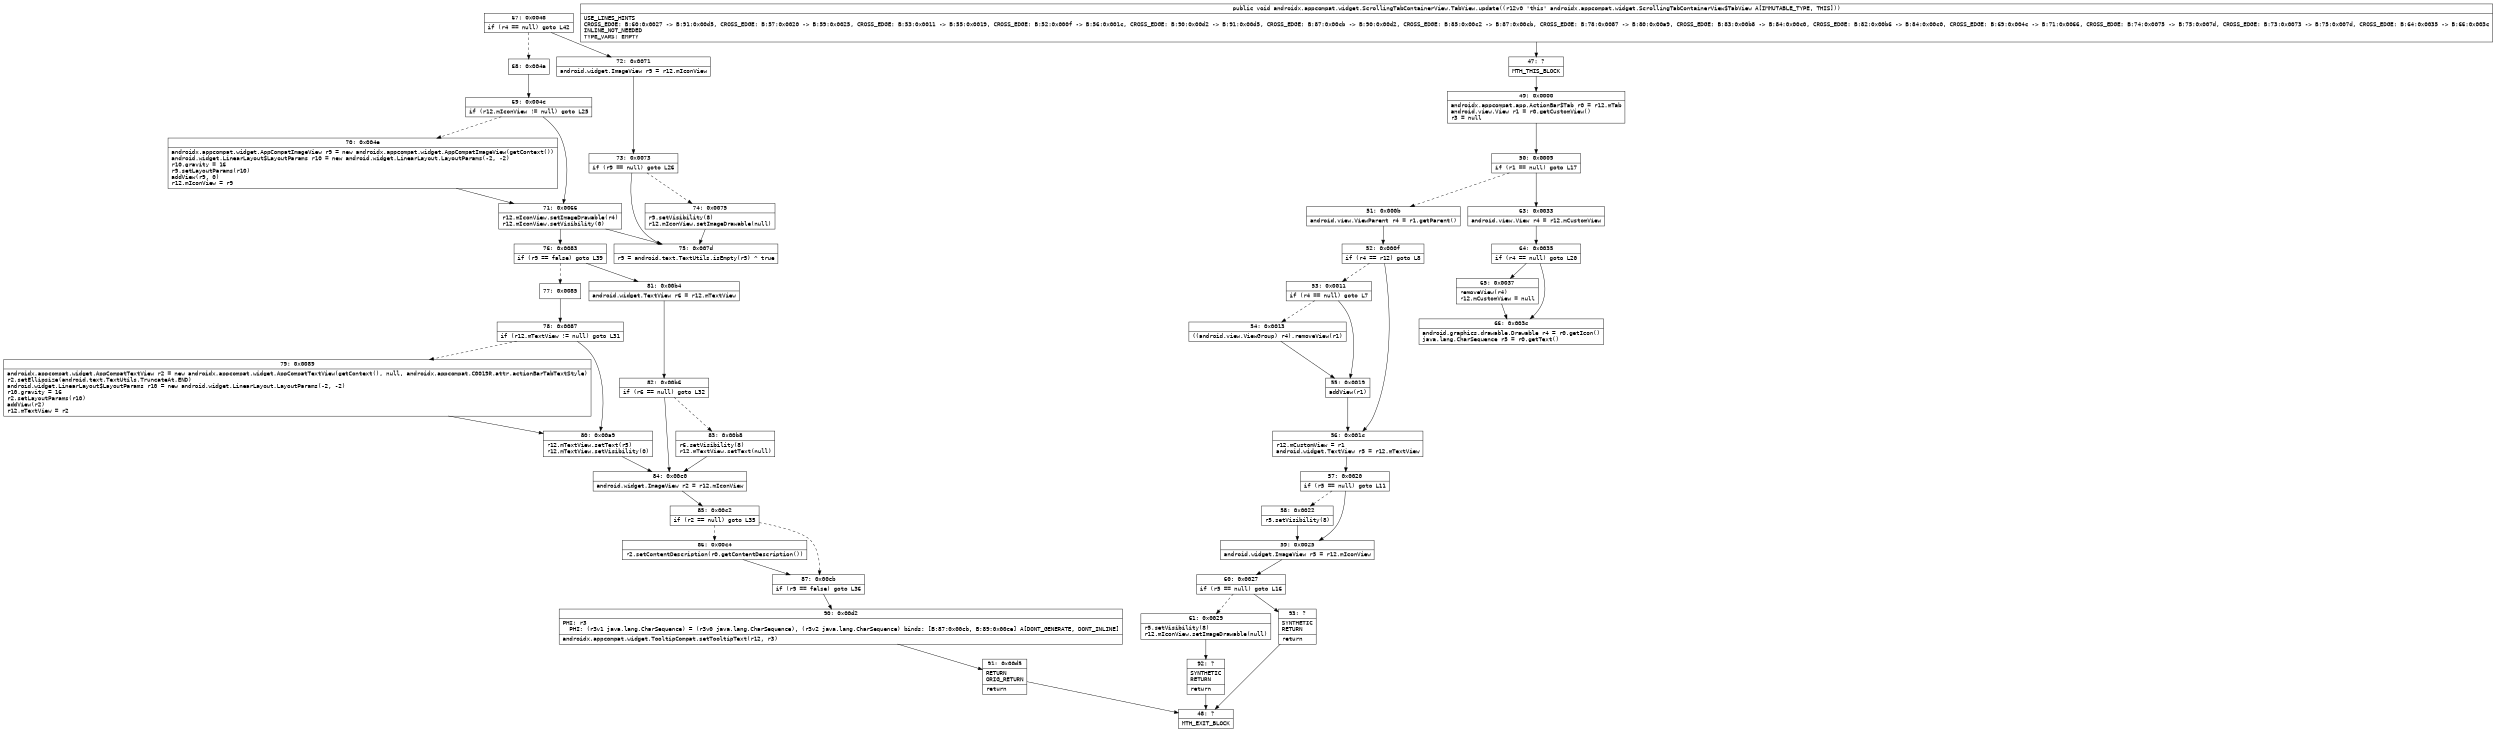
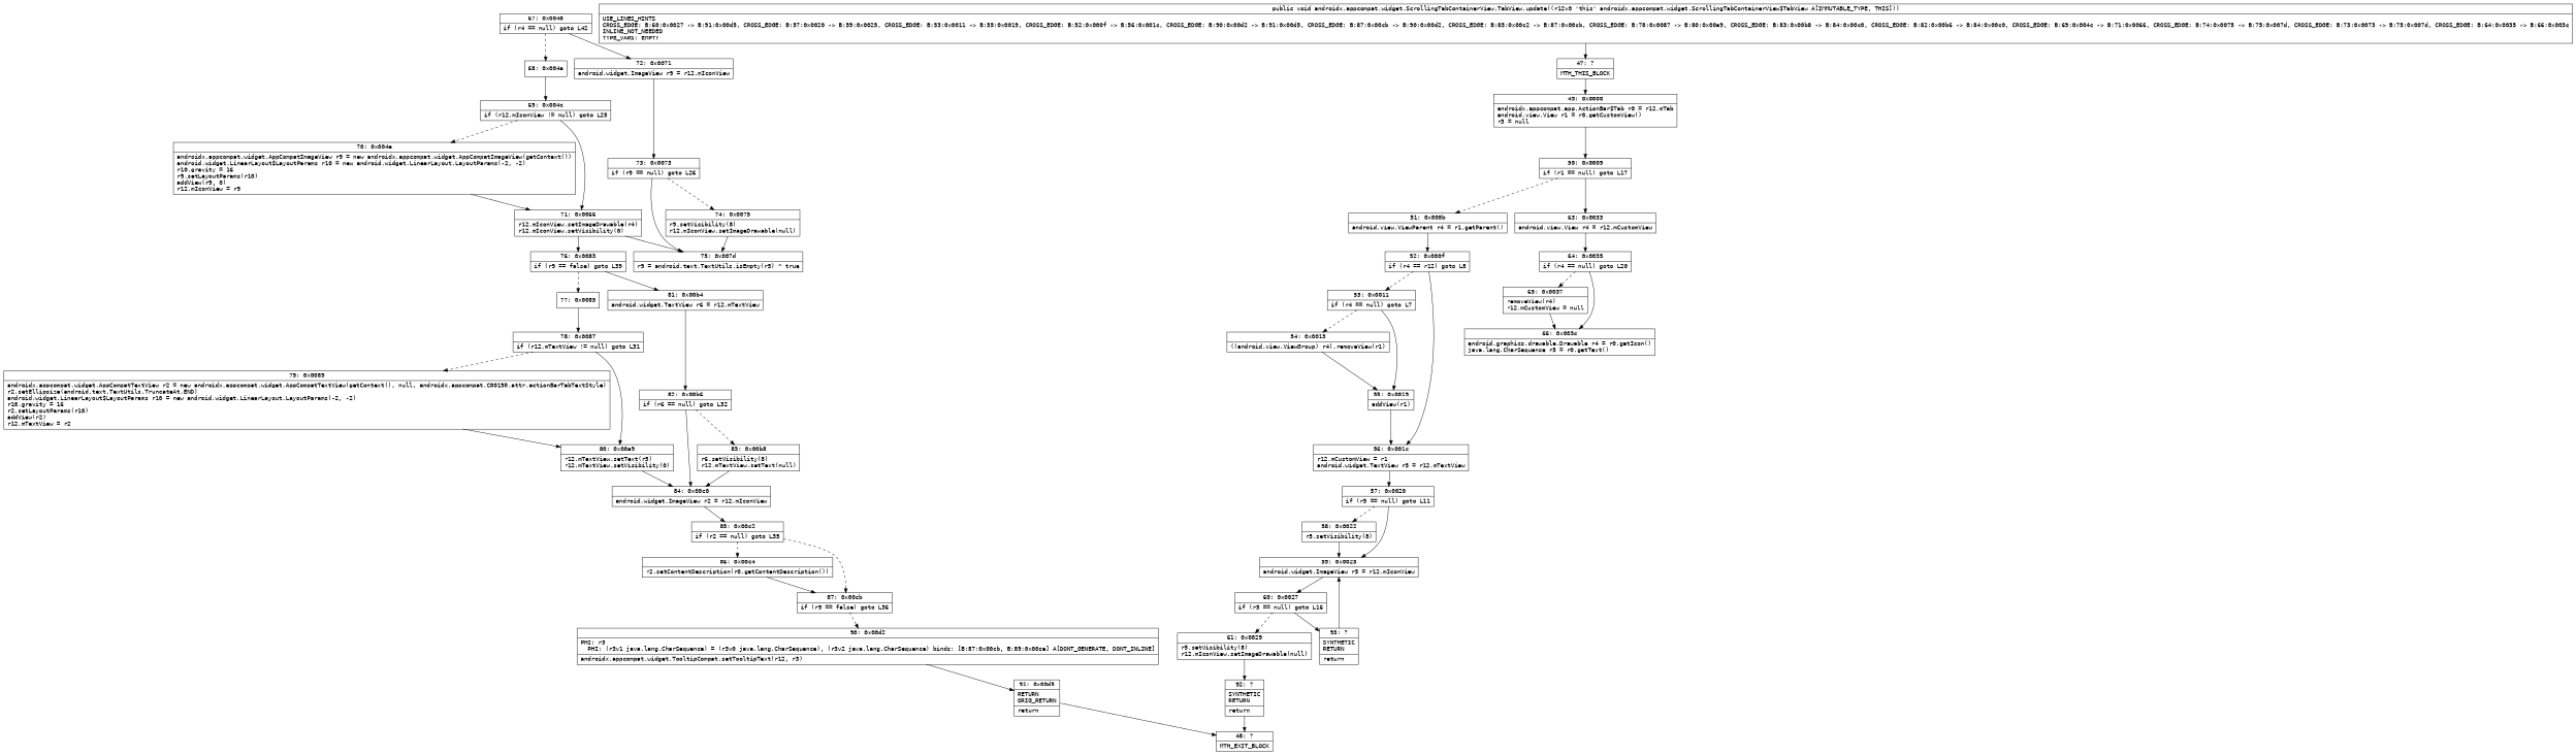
  digraph {
    fontname="DejaVu Sans Mono"
    node [fontname="DejaVu Sans Mono" shape=record]
    edge [fontname="DejaVu Sans Mono"]
    n1 [label="{47\:\ ?|MTH_THIS_BLOCK\l}"]
    n2 [label="{49\:\ 0x0000|androidx.appcompat.app.ActionBar$Tab r0 = r12.mTab\landroid.view.View r1 = r0.getCustomView()\lr3 = null\l}"]
    n3 [label="{50\:\ 0x0009|if (r1 == null) goto L17\l}"]
    n4 [label="{51\:\ 0x000b|android.view.ViewParent r4 = r1.getParent()\l}"]
    n5 [label="{63\:\ 0x0033|android.view.View r4 = r12.mCustomView\l}"]
    n6 [label="{52\:\ 0x000f|if (r4 == r12) goto L8\l}"]
    n7 [label="{64\:\ 0x0035|if (r4 == null) goto L20\l}"]
    n8 [label="{53\:\ 0x0011|if (r4 == null) goto L7\l}"]
    n9 [label="{56\:\ 0x001c|r12.mCustomView = r1\landroid.widget.TextView r5 = r12.mTextView\l}"]
    n10 [label="{54\:\ 0x0013|((android.view.ViewGroup) r4).removeView(r1)\l}"]
    n11 [label="{55\:\ 0x0019|addView(r1)\l}"]
    n12 [label="{57\:\ 0x0020|if (r5 == null) goto L11\l}"]
    n13 [label="{58\:\ 0x0022|r5.setVisibility(8)\l}"]
    n14 [label="{59\:\ 0x0025|android.widget.ImageView r5 = r12.mIconView\l}"]
    n15 [label="{60\:\ 0x0027|if (r5 == null) goto L16\l}"]
    n16 [label="{61\:\ 0x0029|r5.setVisibility(8)\lr12.mIconView.setImageDrawable(null)\l}"]
    n17 [label="{93\:\ ?|SYNTHETIC\lRETURN\l|return\l}"]
    n18 [label="{92\:\ ?|SYNTHETIC\lRETURN\l|return\l}"]
    n19 [label="{48\:\ ?|MTH_EXIT_BLOCK\l}"]
    n20 [label="{65\:\ 0x0037|removeView(r4)\lr12.mCustomView = null\l}"]
    n21 [label="{66\:\ 0x003c|android.graphics.drawable.Drawable r4 = r0.getIcon()\ljava.lang.CharSequence r5 = r0.getText()\l}"]
    n22 [label="{67\:\ 0x0048|if (r4 == null) goto L42\l}"]
    n23 [label="{68\:\ 0x004a}"]
    n24 [label="{72\:\ 0x0071|android.widget.ImageView r9 = r12.mIconView\l}"]
    n25 [label="{69\:\ 0x004c|if (r12.mIconView != null) goto L25\l}"]
    n26 [label="{73\:\ 0x0073|if (r9 == null) goto L26\l}"]
    n27 [label="{70\:\ 0x004e|androidx.appcompat.widget.AppCompatImageView r9 = new androidx.appcompat.widget.AppCompatImageView(getContext())\landroid.widget.LinearLayout$LayoutParams r10 = new android.widget.LinearLayout.LayoutParams(\-2, \-2)\lr10.gravity = 16\lr9.setLayoutParams(r10)\laddView(r9, 0)\lr12.mIconView = r9\l}"]
    n28 [label="{71\:\ 0x0066|r12.mIconView.setImageDrawable(r4)\lr12.mIconView.setVisibility(0)\l}"]
    n29 [label="{75\:\ 0x007d|r9 = android.text.TextUtils.isEmpty(r5) ^ true\l}"]
    n30 [label="{76\:\ 0x0083|if (r9 == false) goto L39\l}"]
    n31 [label="{77\:\ 0x0085}"]
    n32 [label="{81\:\ 0x00b4|android.widget.TextView r6 = r12.mTextView\l}"]
    n33 [label="{78\:\ 0x0087|if (r12.mTextView != null) goto L31\l}"]
    n34 [label="{82\:\ 0x00b6|if (r6 == null) goto L32\l}"]
    n35 [label="{79\:\ 0x0089|androidx.appcompat.widget.AppCompatTextView r2 = new androidx.appcompat.widget.AppCompatTextView(getContext(), null, androidx.appcompat.C0019R.attr.actionBarTabTextStyle)\lr2.setEllipsize(android.text.TextUtils.TruncateAt.END)\landroid.widget.LinearLayout$LayoutParams r10 = new android.widget.LinearLayout.LayoutParams(\-2, \-2)\lr10.gravity = 16\lr2.setLayoutParams(r10)\laddView(r2)\lr12.mTextView = r2\l}"]
    n36 [label="{80\:\ 0x00a9|r12.mTextView.setText(r5)\lr12.mTextView.setVisibility(0)\l}"]
    n37 [label="{84\:\ 0x00c0|android.widget.ImageView r2 = r12.mIconView\l}"]
    n38 [label="{85\:\ 0x00c2|if (r2 == null) goto L35\l}"]
    n39 [label="{86\:\ 0x00c4|r2.setContentDescription(r0.getContentDescription())\l}"]
    n40 [label="{87\:\ 0x00cb|if (r9 == false) goto L36\l}"]
    n41 [label="{90\:\ 0x00d2|PHI: r3 \l  PHI: (r3v1 java.lang.CharSequence) = (r3v0 java.lang.CharSequence), (r3v2 java.lang.CharSequence) binds: [B:87:0x00cb, B:89:0x00ce] A[DONT_GENERATE, DONT_INLINE]\l|androidx.appcompat.widget.TooltipCompat.setTooltipText(r12, r3)\l}"]
    n42 [label="{91\:\ 0x00d5|RETURN\lORIG_RETURN\l|return\l}"]
    n43 [label="{83\:\ 0x00b8|r6.setVisibility(8)\lr12.mTextView.setText(null)\l}"]
    n44 [label="{74\:\ 0x0075|r9.setVisibility(8)\lr12.mIconView.setImageDrawable(null)\l}"]
    n45 [label="{public void androidx.appcompat.widget.ScrollingTabContainerView.TabView.update((r12v0 'this' androidx.appcompat.widget.ScrollingTabContainerView$TabView A[IMMUTABLE_TYPE, THIS]))  | USE_LINES_HINTS\lCROSS_EDGE: B:60:0x0027 \-\> B:91:0x00d5, CROSS_EDGE: B:57:0x0020 \-\> B:59:0x0025, CROSS_EDGE: B:53:0x0011 \-\> B:55:0x0019, CROSS_EDGE: B:52:0x000f \-\> B:56:0x001c, CROSS_EDGE: B:90:0x00d2 \-\> B:91:0x00d5, CROSS_EDGE: B:87:0x00cb \-\> B:90:0x00d2, CROSS_EDGE: B:85:0x00c2 \-\> B:87:0x00cb, CROSS_EDGE: B:78:0x0087 \-\> B:80:0x00a9, CROSS_EDGE: B:83:0x00b8 \-\> B:84:0x00c0, CROSS_EDGE: B:82:0x00b6 \-\> B:84:0x00c0, CROSS_EDGE: B:69:0x004c \-\> B:71:0x0066, CROSS_EDGE: B:74:0x0075 \-\> B:75:0x007d, CROSS_EDGE: B:73:0x0073 \-\> B:75:0x007d, CROSS_EDGE: B:64:0x0035 \-\> B:66:0x003c\lINLINE_NOT_NEEDED\lTYPE_VARS: EMPTY\l}"]
    n1 -> n2
    n2 -> n3
    n3 -> n4 [style=dashed]
    n3 -> n5
    n4 -> n6
    n5 -> n7
    n6 -> n8 [style=dashed]
    n6 -> n9
-   n7 -> n20 [style=solid]
+   n7 -> n20 [style=dashed]
    n7 -> n21
    n8 -> n10 [style=dashed]
    n8 -> n11
    n9 -> n12
    n10 -> n11
    n11 -> n9
    n12 -> n13 [style=dashed]
    n12 -> n14
    n13 -> n14
    n14 -> n15
    n15 -> n16 [style=dashed]
    n15 -> n17
    n16 -> n18
-   n17 -> n19
+   n17 -> n14
    n18 -> n19
    n20 -> n21
    n22 -> n23 [style=dashed]
    n22 -> n24
    n23 -> n25
    n24 -> n26
    n25 -> n27 [style=dashed]
    n25 -> n28
    n26 -> n29
    n26 -> n44 [style=dashed]
    n27 -> n28
    n28 -> n29
    n28 -> n30
    n30 -> n31 [style=dashed]
    n30 -> n32
    n31 -> n33
    n32 -> n34
    n33 -> n35 [style=dashed]
    n33 -> n36
    n34 -> n37
    n34 -> n43 [style=dashed]
    n35 -> n36
    n36 -> n37
    n37 -> n38
    n38 -> n39 [style=dashed]
    n38 -> n40 [style=dashed]
    n39 -> n40
-   n40 -> n41 [style=solid]
+   n40 -> n41 [style=dashed]
    n41 -> n42
    n42 -> n19
    n43 -> n37
    n44 -> n29
    n45 -> n1
  }
